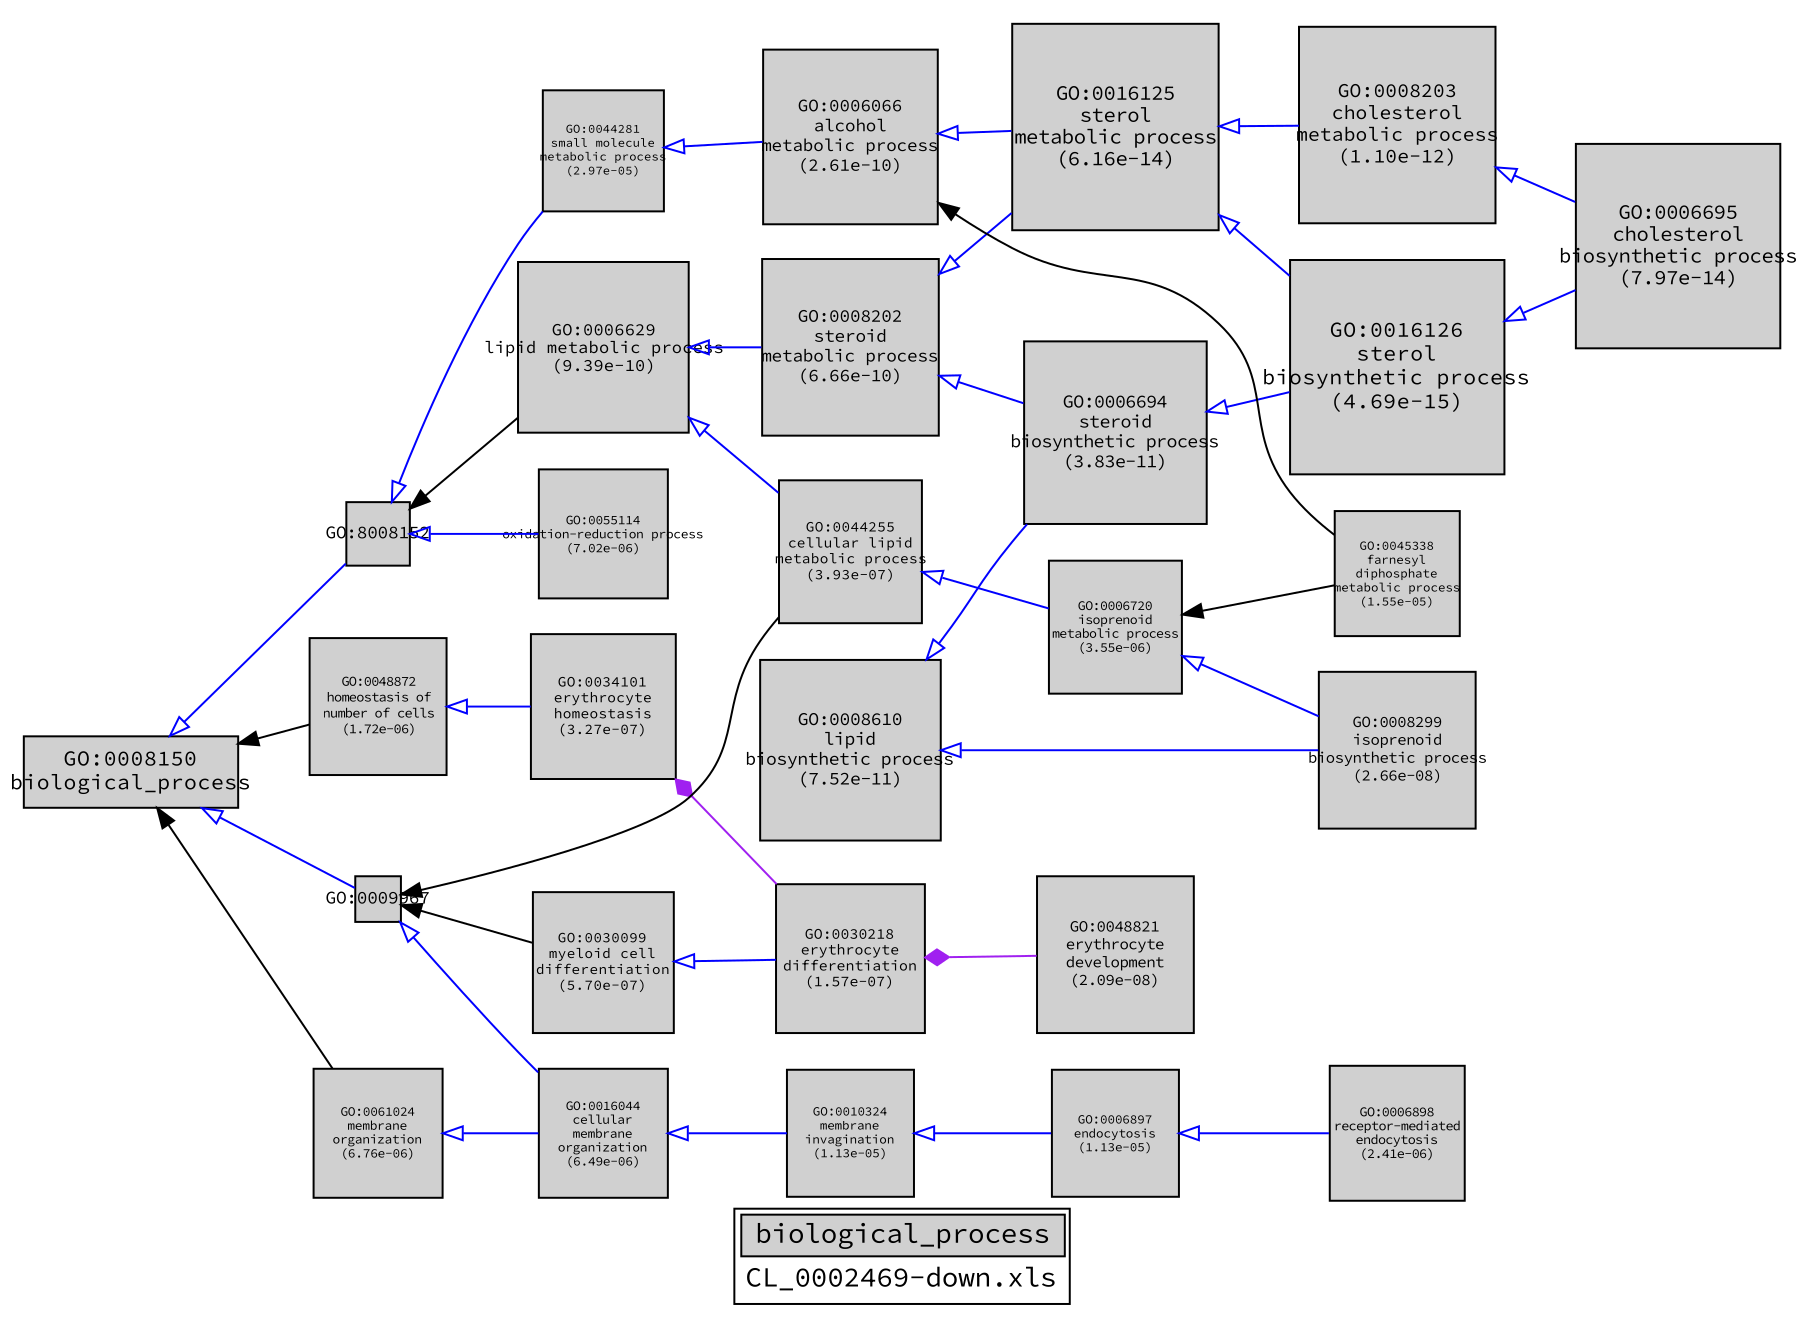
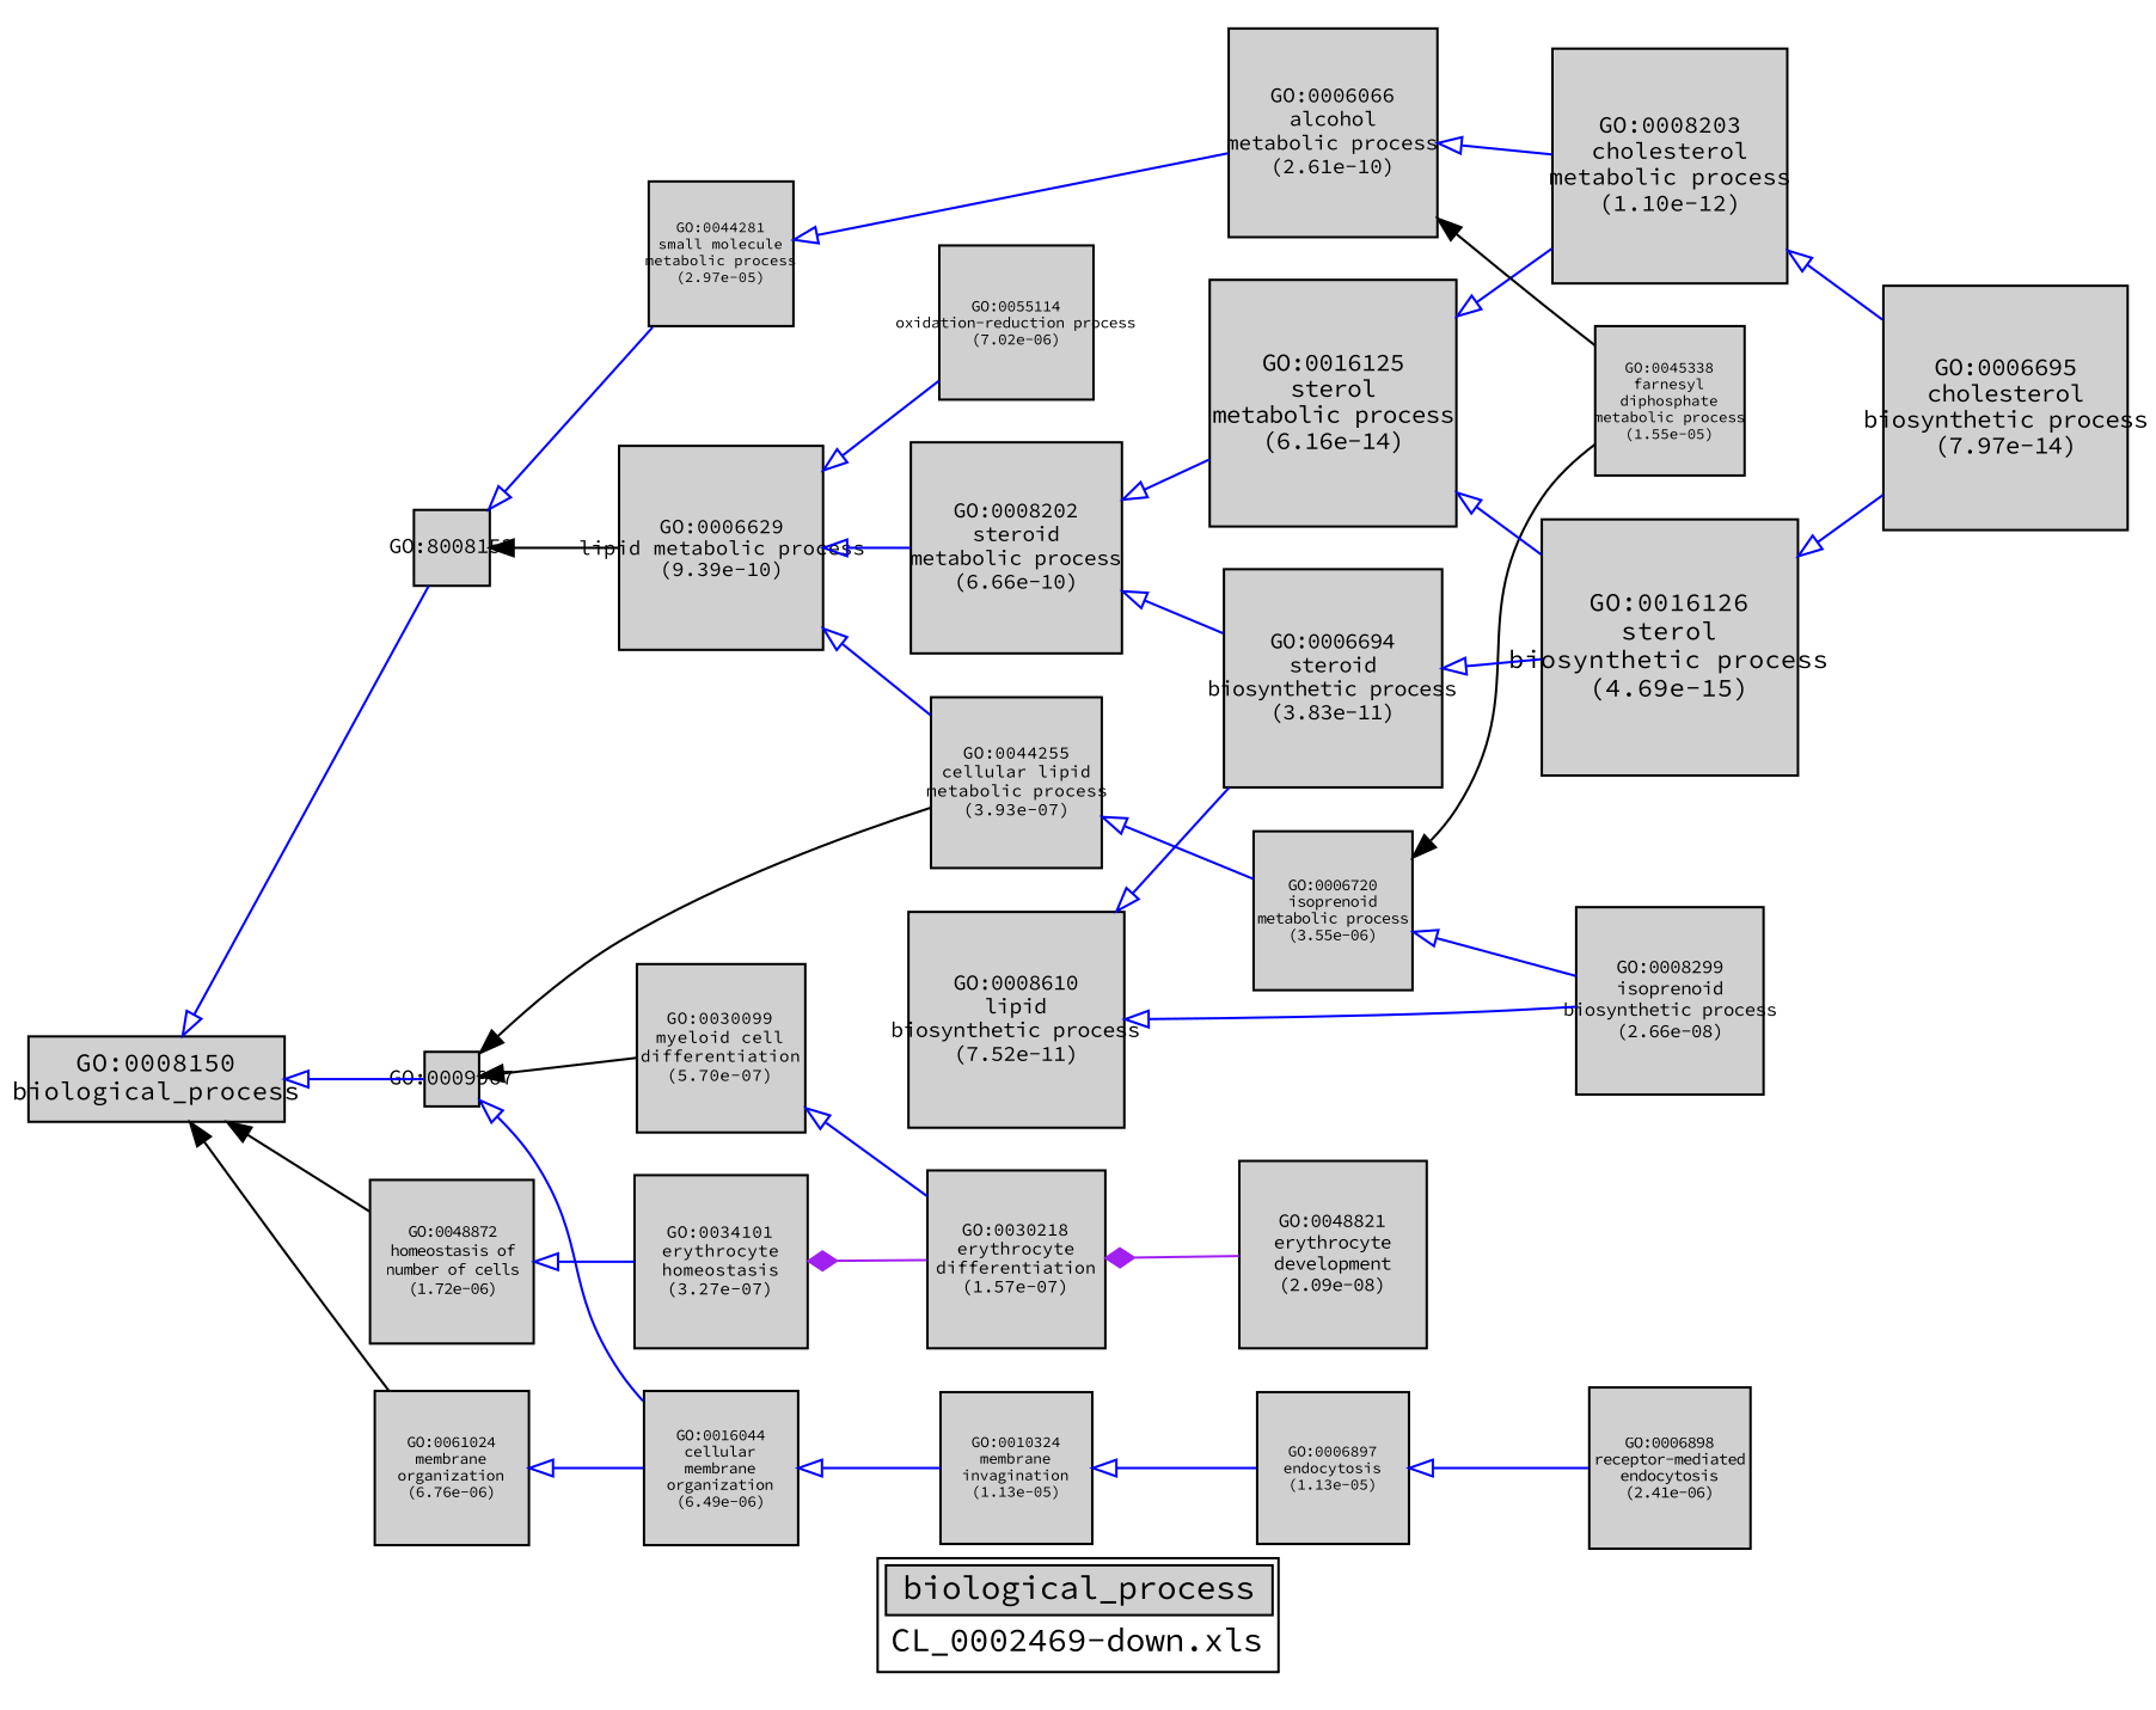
  digraph {
    bgcolor="#FFFFFF"
    fontname="Source Code Pro"
    label=<<TABLE COLOR="black" BGCOLOR="white"><TR><TD COLSPAN="2" BGCOLOR="#D0D0D0"><FONT COLOR="black">biological_process</FONT></TD></TR><TR><TD BORDER="0">CL_0002469-down.xls</TD></TR></TABLE>>
    rankdir=LR
    node [color=black fillcolor="#D0D0D0" fixedsize=true fontcolor=black fontname="Source Code Pro" fontsize=6.3716052943 shape=box style=filled]
    edge [arrowtail=empty color=blue dir=back fontname="Source Code Pro" weight=5.0]
    n1 [fontsize=6.10012218164 height=0.847239191894 label=<<TABLE BORDER="0"><TR><TD>GO:0044281<BR/>small molecule<BR/>metabolic process<BR/>(2.97e-05)</TD></TR></TABLE>> width=0.847239191894]
    n2 [height=0.884945179763 label=<<TABLE BORDER="0"><TR><TD>GO:0010324<BR/>membrane<BR/>invagination<BR/>(1.13e-05)</TD></TR></TABLE>> width=0.884945179763]
    n3 [height=0.884945179763 label=<<TABLE BORDER="0"><TR><TD>GO:0006897<BR/>endocytosis<BR/>(1.13e-05)</TD></TR></TABLE>> width=0.884945179763]
    n4 [fontsize=9 height=0.445441173264 label="GO:8008152" width=0.445441173264]
    n5 [fontsize=7.46002914647 height=1.03611515923 label=<<TABLE BORDER="0"><TR><TD>GO:0030218<BR/>erythrocyte<BR/>differentiation<BR/>(1.57e-07)</TD></TR></TABLE>> width=1.03611515923]
    n6 [fontsize=6.68475253108 height=0.928437851538 label=<<TABLE BORDER="0"><TR><TD>GO:0006720<BR/>isoprenoid<BR/>metabolic process<BR/>(3.55e-06)</TD></TR></TABLE>> width=0.928437851538]
    n7 [fontsize=7.28508109316 height=1.01181681849 label=<<TABLE BORDER="0"><TR><TD>GO:0034101<BR/>erythrocyte<BR/>homeostasis<BR/>(3.27e-07)</TD></TR></TABLE>> width=1.01181681849]
    n8 [fontsize=7.24106203379 height=1.00570306025 label=<<TABLE BORDER="0"><TR><TD>GO:0044255<BR/>cellular lipid<BR/>metabolic process<BR/>(3.93e-07)</TD></TR></TABLE>> width=1.00570306025]
    n9 [fontsize=10.3720718697 height=1.44056553746 label=<<TABLE BORDER="0"><TR><TD>GO:0016125<BR/>sterol<BR/>metabolic process<BR/>(6.16e-14)</TD></TR></TABLE>> width=1.44056553746]
    n10 [fontsize=9.21592840686 height=1.27999005651 label=<<TABLE BORDER="0"><TR><TD>GO:0006694<BR/>steroid<BR/>biosynthetic process<BR/>(3.83e-11)</TD></TR></TABLE>> width=1.27999005651]
    n11 [fontsize=8.93203677645 height=1.2405606634 label=<<TABLE BORDER="0"><TR><TD>GO:0008202<BR/>steroid<BR/>metabolic process<BR/>(6.66e-10)</TD></TR></TABLE>> width=1.2405606634]
    n12 [fontsize=6.8731724398 height=0.954607283306 label=<<TABLE BORDER="0"><TR><TD>GO:0048872<BR/>homeostasis of<BR/>number of cells<BR/>(1.72e-06)</TD></TR></TABLE>> width=0.954607283306]
    n13 [fontsize=10.8 height=1.5 label=<<TABLE BORDER="0"><TR><TD>GO:0016126<BR/>sterol<BR/>biosynthetic process<BR/>(4.69e-15)</TD></TR></TABLE>> width=1.5]
    n14 [fontsize=10.8 label=<<TABLE BORDER="0"><TR><TD>GO:0008150<BR/>biological_process</TD></TR></TABLE>> width=1.5]
    n15 [fontsize=6.28396592327 height=0.872773044899 label=<<TABLE BORDER="0"><TR><TD>GO:0045338<BR/>farnesyl<BR/>diphosphate<BR/>metabolic process<BR/>(1.55e-05)</TD></TR></TABLE>> width=0.872773044899]
    n16 [fontsize=6.78552389524 height=0.942433874338 label=<<TABLE BORDER="0"><TR><TD>GO:0006898<BR/>receptor-mediated<BR/>endocytosis<BR/>(2.41e-06)</TD></TR></TABLE>> width=0.942433874338]
    n17 [fontsize=7.14975937126 height=0.993022134897 label=<<TABLE BORDER="0"><TR><TD>GO:0030099<BR/>myeloid cell<BR/>differentiation<BR/>(5.70e-07)</TD></TR></TABLE>> width=0.993022134897]
    n18 [fontsize=9 height=0.319161465042 label="GO:0009967" width=0.319161465042]
    n19 [fontsize=10.3281177977 height=1.43446080524 label=<<TABLE BORDER="0"><TR><TD>GO:0006695<BR/>cholesterol<BR/>biosynthetic process<BR/>(7.97e-14)</TD></TR></TABLE>> width=1.43446080524]
    n20 [fontsize=7.86817351575 height=1.09280187719 label=<<TABLE BORDER="0"><TR><TD>GO:0008299<BR/>isoprenoid<BR/>biosynthetic process<BR/>(2.66e-08)</TD></TR></TABLE>> width=1.09280187719]
    n21 [fontsize=9.08630901257 height=1.26198736286 label=<<TABLE BORDER="0"><TR><TD>GO:0008610<BR/>lipid<BR/>biosynthetic process<BR/>(7.52e-11)</TD></TR></TABLE>> width=1.26198736286]
    n22 [fontsize=7.92213353653 height=1.10029632452 label=<<TABLE BORDER="0"><TR><TD>GO:0048821<BR/>erythrocyte<BR/>development<BR/>(2.09e-08)</TD></TR></TABLE>> width=1.10029632452]
    n23 [fontsize=8.58352108848 height=1.19215570673 label=<<TABLE BORDER="0"><TR><TD>GO:0006629<BR/>lipid metabolic process<BR/>(9.39e-10)</TD></TR></TABLE>> width=1.19215570673]
    n24 [fontsize=6.50277151809 height=0.903162710846 label=<<TABLE BORDER="0"><TR><TD>GO:0055114<BR/>oxidation-reduction process<BR/>(7.02e-06)</TD></TR></TABLE>> width=0.903162710846]
    n25 [fontsize=9.87059498606 height=1.37091597029 label=<<TABLE BORDER="0"><TR><TD>GO:0008203<BR/>cholesterol<BR/>metabolic process<BR/>(1.10e-12)</TD></TR></TABLE>> width=1.37091597029]
    n26 [fontsize=6.51288405782 height=0.904567230253 label=<<TABLE BORDER="0"><TR><TD>GO:0061024<BR/>membrane<BR/>organization<BR/>(6.76e-06)</TD></TR></TABLE>> width=0.904567230253]
    n27 [fontsize=6.52392706049 height=0.906100980623 label=<<TABLE BORDER="0"><TR><TD>GO:0016044<BR/>cellular<BR/>membrane<BR/>organization<BR/>(6.49e-06)</TD></TR></TABLE>> width=0.906100980623]
    n28 [fontsize=8.8423754417 height=1.22810770024 label=<<TABLE BORDER="0"><TR><TD>GO:0006066<BR/>alcohol<BR/>metabolic process<BR/>(2.61e-10)</TD></TR></TABLE>> width=1.22810770024]
    subgraph sub_1 {
      n1
      n2
      n3
      n4
      n5
      n6
      n7
      n8
      n9
      n10
      n11
      n12
      n13
      n14
      n15
      n16
      n17
      n18
      n19
      n20
      n21
      n22
      n23
      n24
      n25
      n26
      n27
      n28
    }
    subgraph sub_2 {
      n15
      subgraph sub_3 {
        subgraph sub_4 {
        }
        subgraph sub_5 {
        }
      }
      subgraph sub_6 {
        n5
        n7
        n22
      }
      subgraph sub_7 {
        n1
        n2
        n3
        n4
        n5
        n6
        n7
        n8
        n9
        n10
        n11
        n12
        n13
        n14
        n16
        n17
        n18
        n19
        n20
        n21
        n23
        n24
        n25
        n26
        n27
        n28
      }
    }
    n1 -> n28
    n2 -> n3
    n3 -> n16
    n4 -> n1
    n4 -> n23 [weight=1 arrowtail="" color=""]
-   n4 -> n24
+   n23 -> n24
    n5 -> n22 [arrowtail=diamond color=purple weight=2.5]
    n6 -> n15 [weight=1 arrowtail="" color=""]
    n6 -> n20
    n7 -> n5 [arrowtail=diamond color=purple weight=2.5]
    n8 -> n6
    n9 -> n13
    n9 -> n25
    n10 -> n13
    n11 -> n9
    n11 -> n10
    n12 -> n7
    n13 -> n19
    n14 -> n4
    n14 -> n12 [weight=1 arrowtail="" color=""]
    n14 -> n18
    n14 -> n26 [weight=1 arrowtail="" color=""]
    n17 -> n5
    n18 -> n8 [weight=1 arrowtail="" color=""]
    n18 -> n17 [weight=1 arrowtail="" color=""]
    n18 -> n27
    n21 -> n10
    n21 -> n20
    n23 -> n8
    n23 -> n11
    n25 -> n19
    n26 -> n27
    n27 -> n2
-   n28 -> n9
+   n28 -> n25
    n28 -> n15 [weight=1 arrowtail="" color=""]
  }
